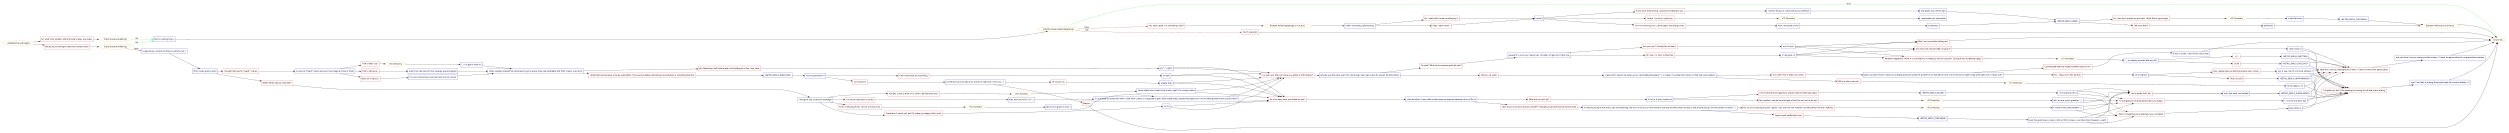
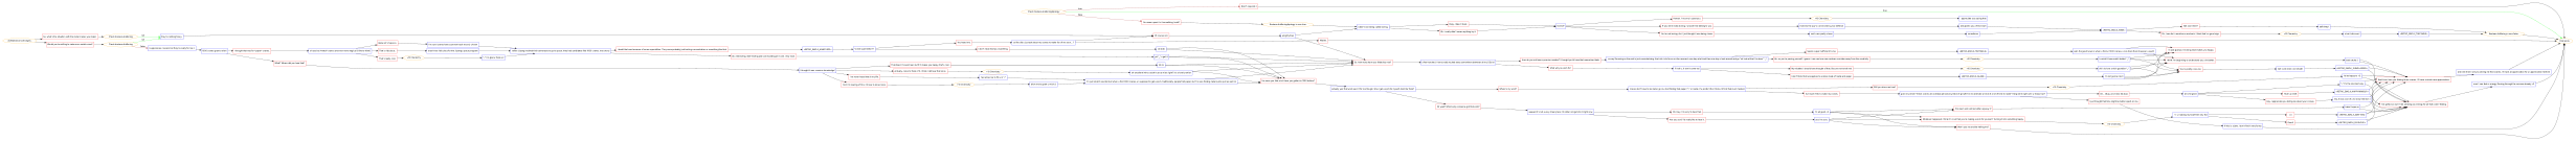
  digraph {
    fontname=Inter
    rankdir=LR
    node [color=blue fontname=Inter shape=box]
    edge [fontname=Inter]
    "AoiRank2Convo5 begins." [color=orange shape=""]
    n2 [color=red label="So, what's the situation with the metal cranes you make?"]
    n3 [color=red label="Would you be willing to make me a metal crane?"]
    n4 [color=orange label="Check boolean AoiBoring" shape=""]
    n5 [color=orange label="Check boolean AoiBoring" shape=""]
    n6 [label="they're nothing fancy."]
    n7 [label="I suppoooose I would, but they're really for me ;)"]
    n8 [color=orange label="Check boolean AoiBoringApology" shape=""]
    n9 [label="1000 cranes grant a wish!"]
    "Chat ends." [color=orange shape=""]
    n11 [color=red label="You seem upset. Is it something I said?"]
    n12 [color=red label="[Don't respond.]"]
    n13 [color=red label="I thought that was for *paper* cranes."]
    n14 [color=red label="What? Where did you hear that?"]
    n15 [color=orange label="Boolean AoiBoringApology is now true." shape=""]
    n16 [label="oh yes but *metal* cranes are even more magical (I like to think)"]
    n17 [label="I thought it was common knowledge!"]
    n18 [label="I didn't love being called boring."]
    n19 [color=red label="Haha, let's hope so."]
    n20 [color=red label="That's really cool."]
    n21 [color=red label="That's ridiculous."]
    n22 [color=red label="I've never heard that in my life."]
    n23 [color=red label="First I'm hearing of this. I'd love to know more."]
    n24 [color=red label="Actually, come to think of it, I think I did hear that once."]
    n25 [color=red label="That doesn't sound real, but if it makes you happy, that's cool."]
    n26 [color=red label="Oh. I really didn't mean anything by it."]
    n27 [color=red label="Okay, I take it back."]
    n28 [label="I'm sure! cranes have a proven track record, u know"]
    n29 [color=orange label="+10 Chemistry" shape=""]
    n30 [label="wasn't too ridiculous for the Jipangu space program!"]
    n31 [label="then allow me to fill u in ^_^"]
    n32 [color=orange label="+10 Chemistry" shape=""]
    n33 [color=orange label="+10 Chemistry" shape=""]
    n34 [label="lol ok"]
    n35 [label="honest?"]
    n36 [label="before Jipangu trained their astronauts to go to space, they had candidates fold 1000 cranes. true story!"]
    n37 [label="^_^ I'm glad u think so!"]
    n38 [label="it's just what it sounds like! when u fold 1000 cranes, ur supposed to get a wish. traditionally, people fold paper, but I'm sure folding metal works just as well lol"]
    n39 [label="allow me to grant ur wish ;)"]
    n40 [label="oh excellent! who couldn't use a wish, right? it's a lovely notion"]
    n41 [color=red label="So, how many have you folded by now?"]
    n42 [color=red label="I've seen you fold a lot. Have you gotten to 1000 before?"]
    n43 [color=red label="Honest. I'm sorry I upset you."]
    n44 [color=red label="You're not boring, Aoi. I just thought I was being clever."]
    n45 [color=red label="If you were really boring, I wouldn't be talking to you."]
    n46 [color=red label="I doubt that was because of some superstition. They were probably just testing concentration or something like that."]
    n47 [color=red label="Ah, interesting. Skill-testing and luck-building all in one. Very wise."]
    n48 [label="a few hundred. I have a tally tucked away somewhere between all my CDs lol"]
    n49 [label="actually yes! that wish wasn't for me though. time I get a wish for myself, dontcha think?"]
    n50 [color=orange label="+10 Chemistry" shape=""]
    n51 [label="well u are pretty clever"]
    n52 [label="It seems the jury's convinced by your defense"]
    n53 [label="<RETRO_EMOJI_ANNOYED1>"]
    n54 [label="ya! ^_^ u get it"]
    n55 [color=red label="How do you not have a precise number? I thought you'd have that memorized haha"]
    n56 [color=red label="What will you wish for?"]
    n57 [color=red label="Oh yeah? What lucky someone got that wish?"]
    n58 [color=red label="Where's my wish?"]
    n59 [label="I appreciate you saying that"]
    n60 [label=sometimes]
    n61 [label="and grants you a fresh start"]
    n62 [label="\"some superstition\"?"]
    n63 [label="no way! focusing on the end is just overwhelming. the trick is to focus on the moment. one step at a time! then one day u look around and go \"oh look at that I'm done\" ^_^"]
    n64 [label="if I tell u, it won't come tru!"]
    n65 [label="weeeell it's not a very cheery tale. I'd rather not get into it right now."]
    n66 [label="cranes don't have to be metal. go on, start folding that paper! ^_^ or metal, if u prefer! (tho I think u'll find that much harder)"]
    n67 [label="<RETRO_EMOJI_WINK>"]
    n68 [color=red label="You heard me."]
    n69 [color=red label="I don't mean that as a bad thing."]
    n70 [color=red label="Ah, so you're pacing yourself. I guess I can see how raw numbers can take away from the creativity."]
    n71 [color=red label="Seems super inefficient to me."]
    n72 [color=red label="My mistake! I should have thought of that. Be sure not to tell me!"]
    n73 [color=red label="I don't think that rule applies to wishes made of metal and paper."]
    n74 [color=red label="Oh. Hey, I'm sorry to hear that."]
    n75 [color=red label="Are you sure? I'd really like to hear it."]
    n76 [color=red label="Will you show me how?"]
    n77 [color=red label="But I want YOU to make my cranes."]
    n78 [color=red label="Talk soon then?"]
    n79 [color=red label="Oh, I see Aoi's emoticons are back. I think that's a good sign."]
    n80 [label="so like did u just ask about my cranes to make fun of me ooor... ?"]
    n81 [label="oki doki"]
    n82 [color=orange label="+10 Chemistry" shape=""]
    n83 [label="<RETRO_EMOJI_TINYSMILE>"]
    n84 [color=orange label="+10 Chemistry" shape=""]
    n85 [label="<RETRO_EMOJI_GLARE>"]
    n86 [label="it's all good <3"]
    n87 [label="yes I'm sure."]
    n88 [color=orange label="+10 Chemistry" shape=""]
    n89 [label="gosh my whole \"these cranes are a deeply personal symbol of growth for me and take a heck of a lot of time to make\" thing went right over ur head, huh?"]
    n90 [label="definitely!"]
    n91 [color=orange label="+10 Chemistry" shape=""]
    n92 [color=red label="Maybe."]
    n93 [color=red label="Of course not."]
    n94 [label="I couldn't have said it better! ^_^"]
    n95 [label="well, the good news is when u fold ur 1000 cranes, u can track them however u want!"]
    n96 [label="ok! I do love a wish guardian ^_^"]
    n97 [label="I'm not gonna risk it"]
    n98 [color=red label="This next wish will be better anyway :P"]
    n99 [color=red label="Whatever happened, I think it's cool that you're making a wish for yourself. Turning it into something happy."]
    n100 [color=red label="Won't you reconsider telling me?"]
    n101 [label="I'd be happy to <3"]
    n102 [color=red label="I just thought that time might be better spent on me."]
    n103 [color=red label="Oh... Okay, yes it did. My bad."]
    n104 [color=orange label="Boolean AoiBoring is now false." shape=""]
    n105 [label="u bet. talk soon!"]
    n106 [label="alrighty then"]
    n107 [color=red label="I think I'm beginning to understand you a lot better."]
    n108 [color=red label="You're pretty cool, Aoi."]
    n109 [color=red label="I'm just glad you're doing what makes you happy."]
    n110 [label="haha I hope so"]
    n111 [color=orange label="+10 Chemistry" shape=""]
    n112 [color=red label="Next time I see you folding those cranes, I'll have a whole new appreciation."]
    n113 [color=red label="I've gotta run, but I'll be sending you energy for all that crane-folding."]
    n114 [label="if this is a joke, I don't find it very funny"]
    n115 [label="all is forgiven"]
    n116 [label="<RETRO_EMOJI_TINYSMILE>"]
    n117 [label="back atcha ;)"]
    n118 [label="nah I just wear cool shades"]
    n119 [label="^_^ it's the one best way"]
    n120 [label="^_^ ur making my heart feel very full"]
    n121 [label="and next time I see you seeing me fold cranes, I'll have an appreciation for ur appreciation heehee"]
    n122 [label="wow! I can feel ur energy flowing through the cosmos already <3"]
    n123 [color=red label="Hey, I appreciate you telling me about your cranes."]
    n124 [color=red label="That's a relief."]
    n125 [label="<RETRO_EMOJI_SUNGLASSES>"]
    n126 [color=red label="Good!"]
    n127 [color=red label="<3"]
    n128 [label="hey, it was cool of u to show interest :)"]
    n129 [label="<RETRO_EMOJI_HAPPYARMSUP>"]
    n130 [label="<RETRO_EMOJI_GIVELOVE>"]
    n131 [label="<RETRO_EMOJI_SMITTEN>"]
    "AoiRank2Convo5 begins." -> n2
    "AoiRank2Convo5 begins." -> n3
    n2 -> n4
    n3 -> n5
    n4 -> n6 [color=green label=true]
    n5 -> n6 [color=green label=true]
    n5 -> n7 [color=brown label=false]
-   n6 -> n8
+   n6 -> n93
    n7 -> n9
    n8 -> "Chat ends." [color=green label=true]
    n8 -> n11 [color=brown label=false]
    n8 -> n12 [color=brown label=true]
    n9 -> n13
    n9 -> n14
    n11 -> n15
    n12 -> "Chat ends."
    n13 -> n16
    n14 -> n17
    n15 -> n18
    n16 -> n19
    n16 -> n20
    n16 -> n21
    n17 -> n22
    n17 -> n23
    n17 -> n24
    n17 -> n25
    n18 -> n26
    n18 -> n27
    n19 -> n28
    n20 -> n29
    n21 -> n30
    n22 -> n31
    n23 -> n32
    n24 -> n33
    n25 -> n34
    n26 -> n35
    n27 -> n35
    n28 -> n36
    n29 -> n37
    n30 -> n36
    n31 -> n38
    n32 -> n39
    n33 -> n40
    n34 -> n41
    n34 -> n42
    n35 -> n43
    n35 -> n44
    n35 -> n45
    n36 -> n46
    n36 -> n47
    n37 -> n36
    n38 -> n41
    n38 -> n42
    n39 -> n38
    n40 -> n41
    n40 -> n42
    n41 -> n48
    n42 -> n49
    n43 -> n50
    n44 -> n51
    n45 -> n52
    n46 -> n53
    n47 -> n54
    n48 -> n55
    n48 -> n56
    n49 -> n57
    n49 -> n58
    n50 -> n59
    n51 -> n60
    n52 -> n61
    n53 -> n62
    n54 -> n41
    n54 -> n42
    n55 -> n63
    n56 -> n64
    n57 -> n65
    n58 -> n66
    n60 -> n67
    n61 -> n67
    n62 -> n68
    n62 -> n69
    n63 -> n70
    n63 -> n71
    n64 -> n72
    n64 -> n73
    n65 -> n74
    n65 -> n75
    n66 -> n76
    n66 -> n77
    n67 -> n78
    n67 -> n79
    n68 -> n80
    n69 -> n81
    n70 -> n82
    n71 -> n83
    n72 -> n84
    n73 -> n85
    n74 -> n86
    n75 -> n87
    n76 -> n88
    n77 -> n89
    n78 -> n90
    n79 -> n91
    n80 -> n92
    n80 -> n93
    n81 -> n41
    n81 -> n42
    n82 -> n94
    n83 -> n95
    n84 -> n96
    n85 -> n97
    n86 -> n98
    n86 -> n99
    n86 -> n100
    n87 -> n98
    n87 -> n99
    n87 -> n100
    n88 -> n101
    n89 -> n102
    n89 -> n103
    n90 -> n104
    n91 -> n105
    n92 -> "Chat ends."
    n93 -> n106
    n94 -> n107
    n94 -> n108
    n94 -> n109
    n95 -> n107
    n95 -> n108
    n95 -> n109
    n96 -> n107
    n96 -> n108
    n96 -> n109
    n97 -> n107
    n97 -> n108
    n97 -> n109
    n98 -> n110
    n99 -> n111
    n100 -> "Chat ends."
    n101 -> n112
    n101 -> n113
    n102 -> n114
    n103 -> n115
    n104 -> "Chat ends."
    n105 -> n116
    n106 -> n41
-   n106 -> n42
+   n106 -> n18
    n107 -> n117
    n108 -> n118
-   n109 -> n119
+   n115 -> n119
    n110 -> n112
    n110 -> n113
    n111 -> n120
    n112 -> n121
    n113 -> n122
    n114 -> "Chat ends."
    n115 -> n123
    n115 -> n124
    n116 -> n104
    n117 -> n112
    n117 -> n113
    n118 -> n125
    n119 -> n112
    n119 -> n113
    n120 -> n126
    n120 -> n127
    n121 -> "Chat ends."
    n122 -> "Chat ends."
    n123 -> n128
    n124 -> n129
    n125 -> n112
    n125 -> n113
    n126 -> n130
    n127 -> n131
    n128 -> n112
    n128 -> n113
    n129 -> n112
    n129 -> n113
    n130 -> n112
    n130 -> n113
    n131 -> n112
    n131 -> n113
  }
